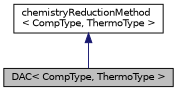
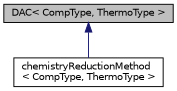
  digraph {
    node [color=black fontname=Helvetica fontsize=10 shape=record]
    n1 [fillcolor=grey75 fontcolor=black height=0.2 label="DAC\< CompType, ThermoType \>" style=filled width=0.4]
    n2 [height=0.2 label="chemistryReductionMethod\l\< CompType, ThermoType \>" width=0.4]
-   n2 -> n1 [color=midnightblue dir=back fontname=Helvetica fontsize=10 labelfontname=Helvetica labelfontsize=10 style=solid]
+   n1 -> n2 [color=midnightblue dir=back fontname=Helvetica fontsize=10 labelfontname=Helvetica labelfontsize=10 style=solid]
  }
